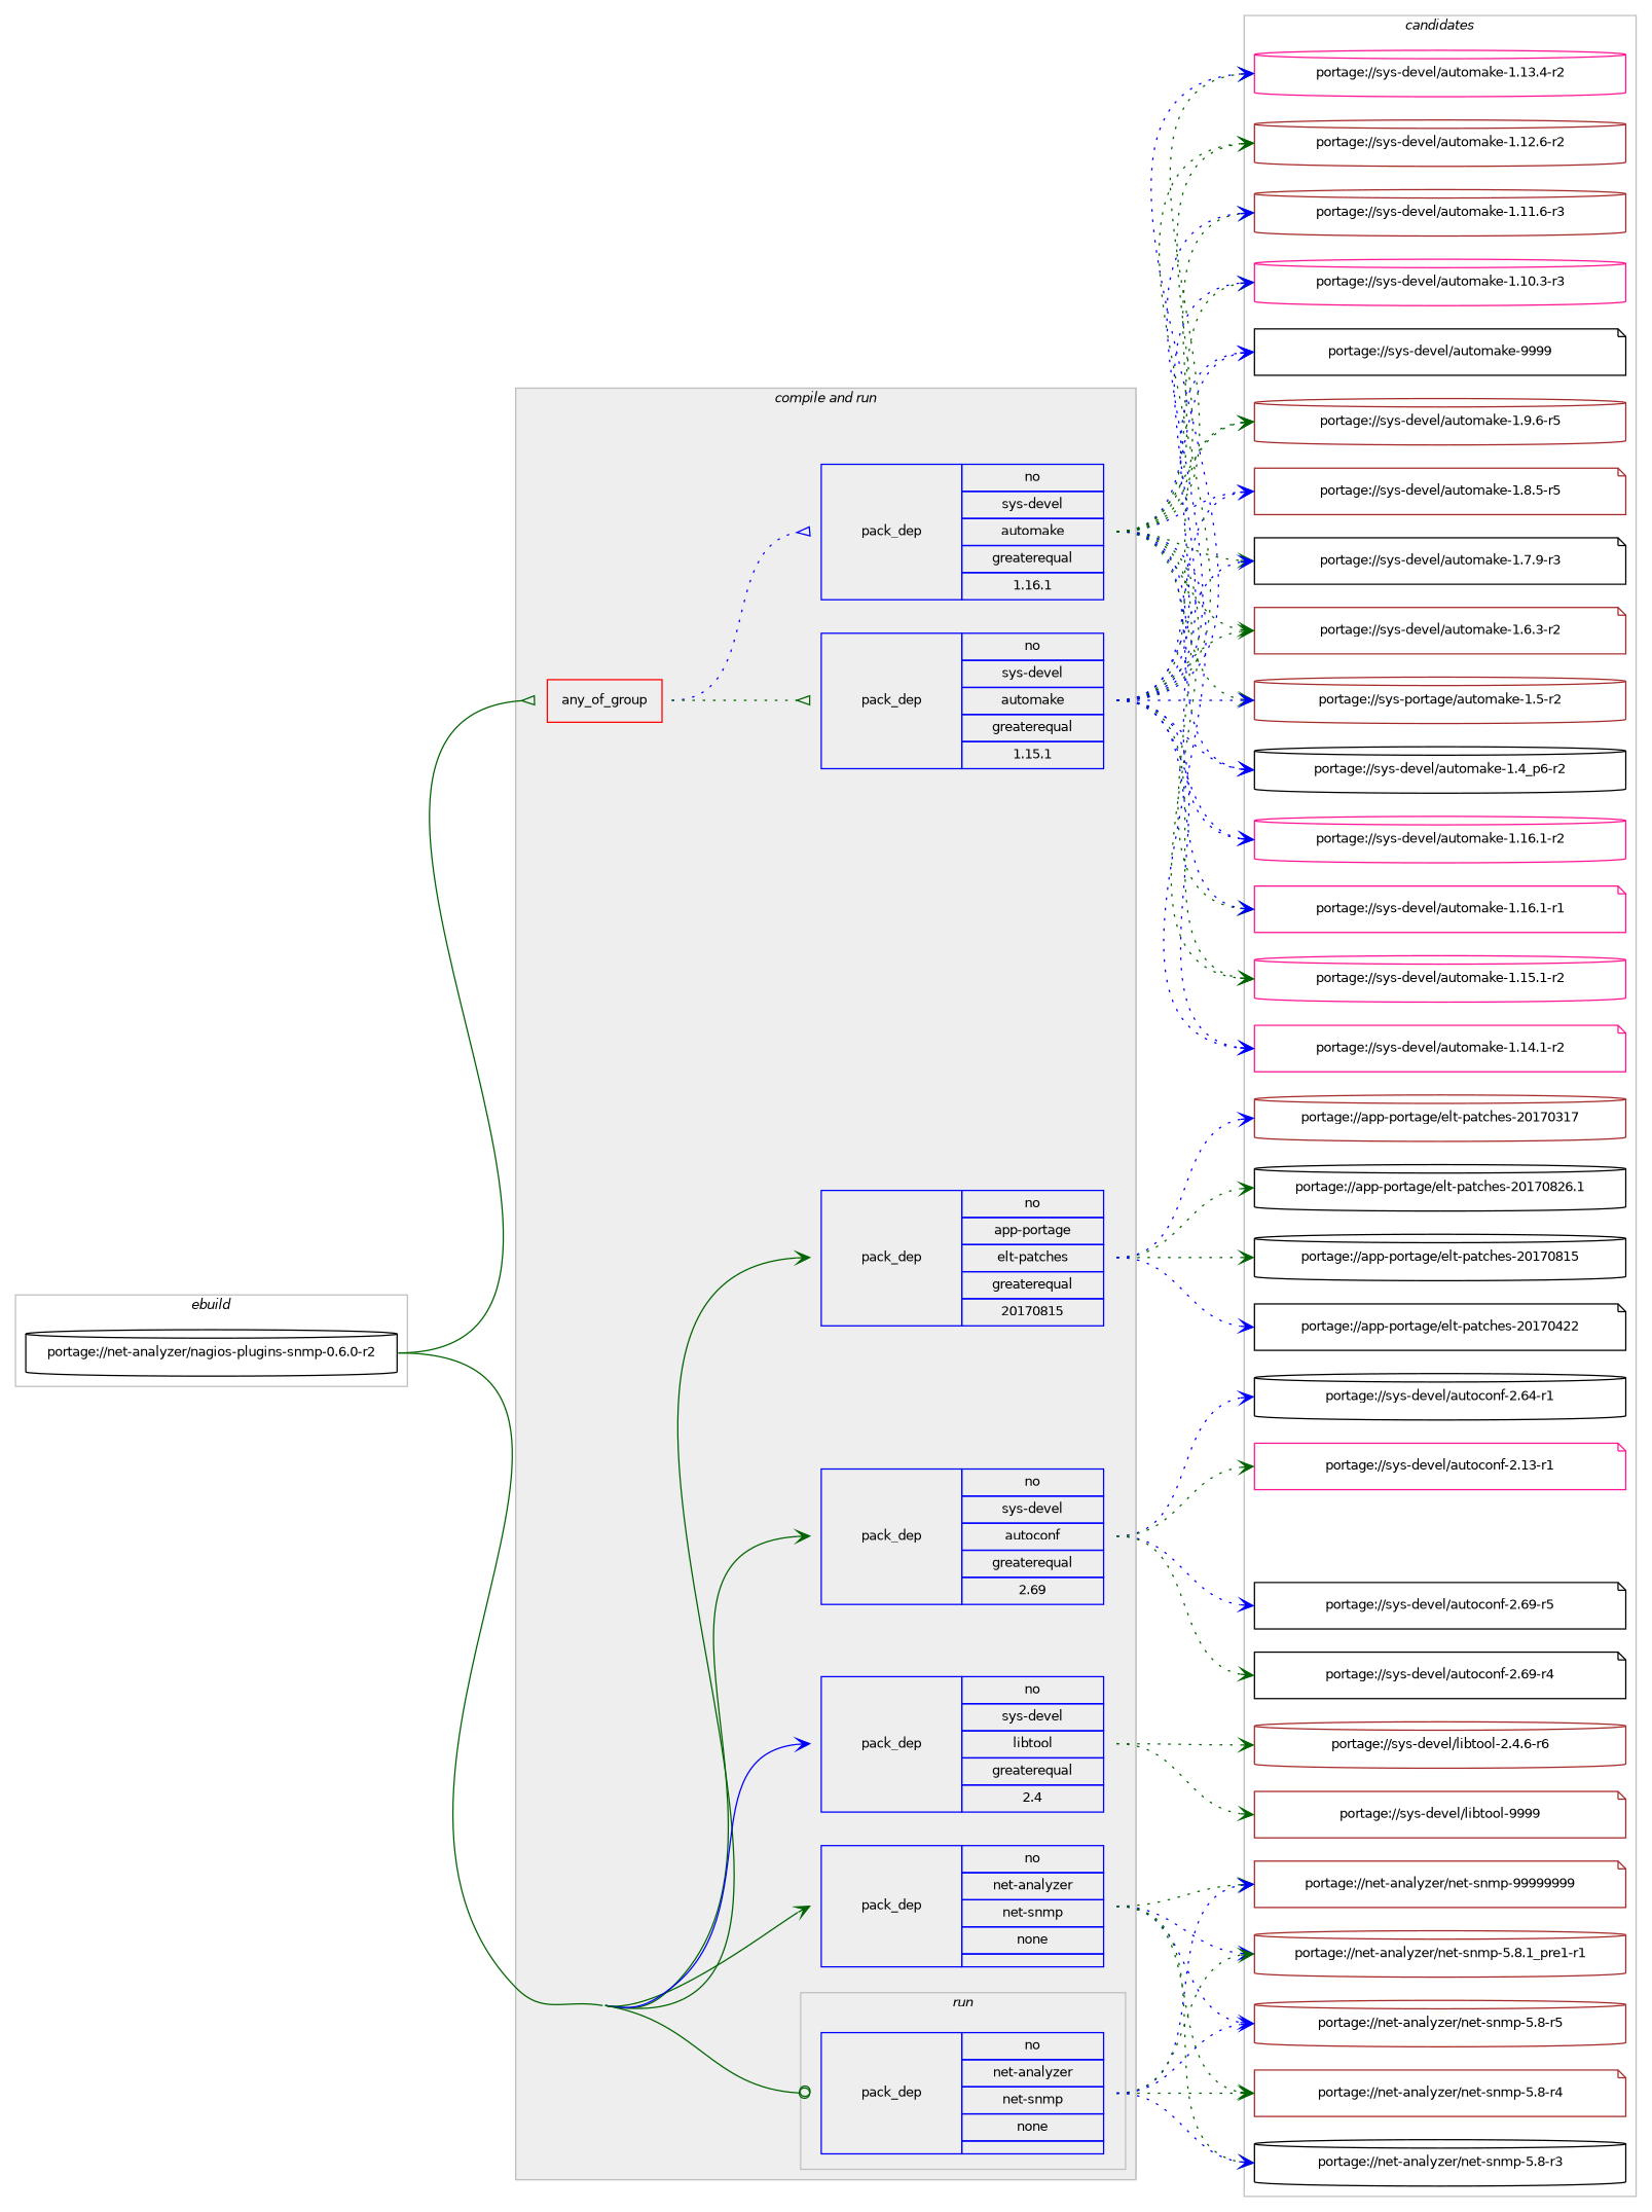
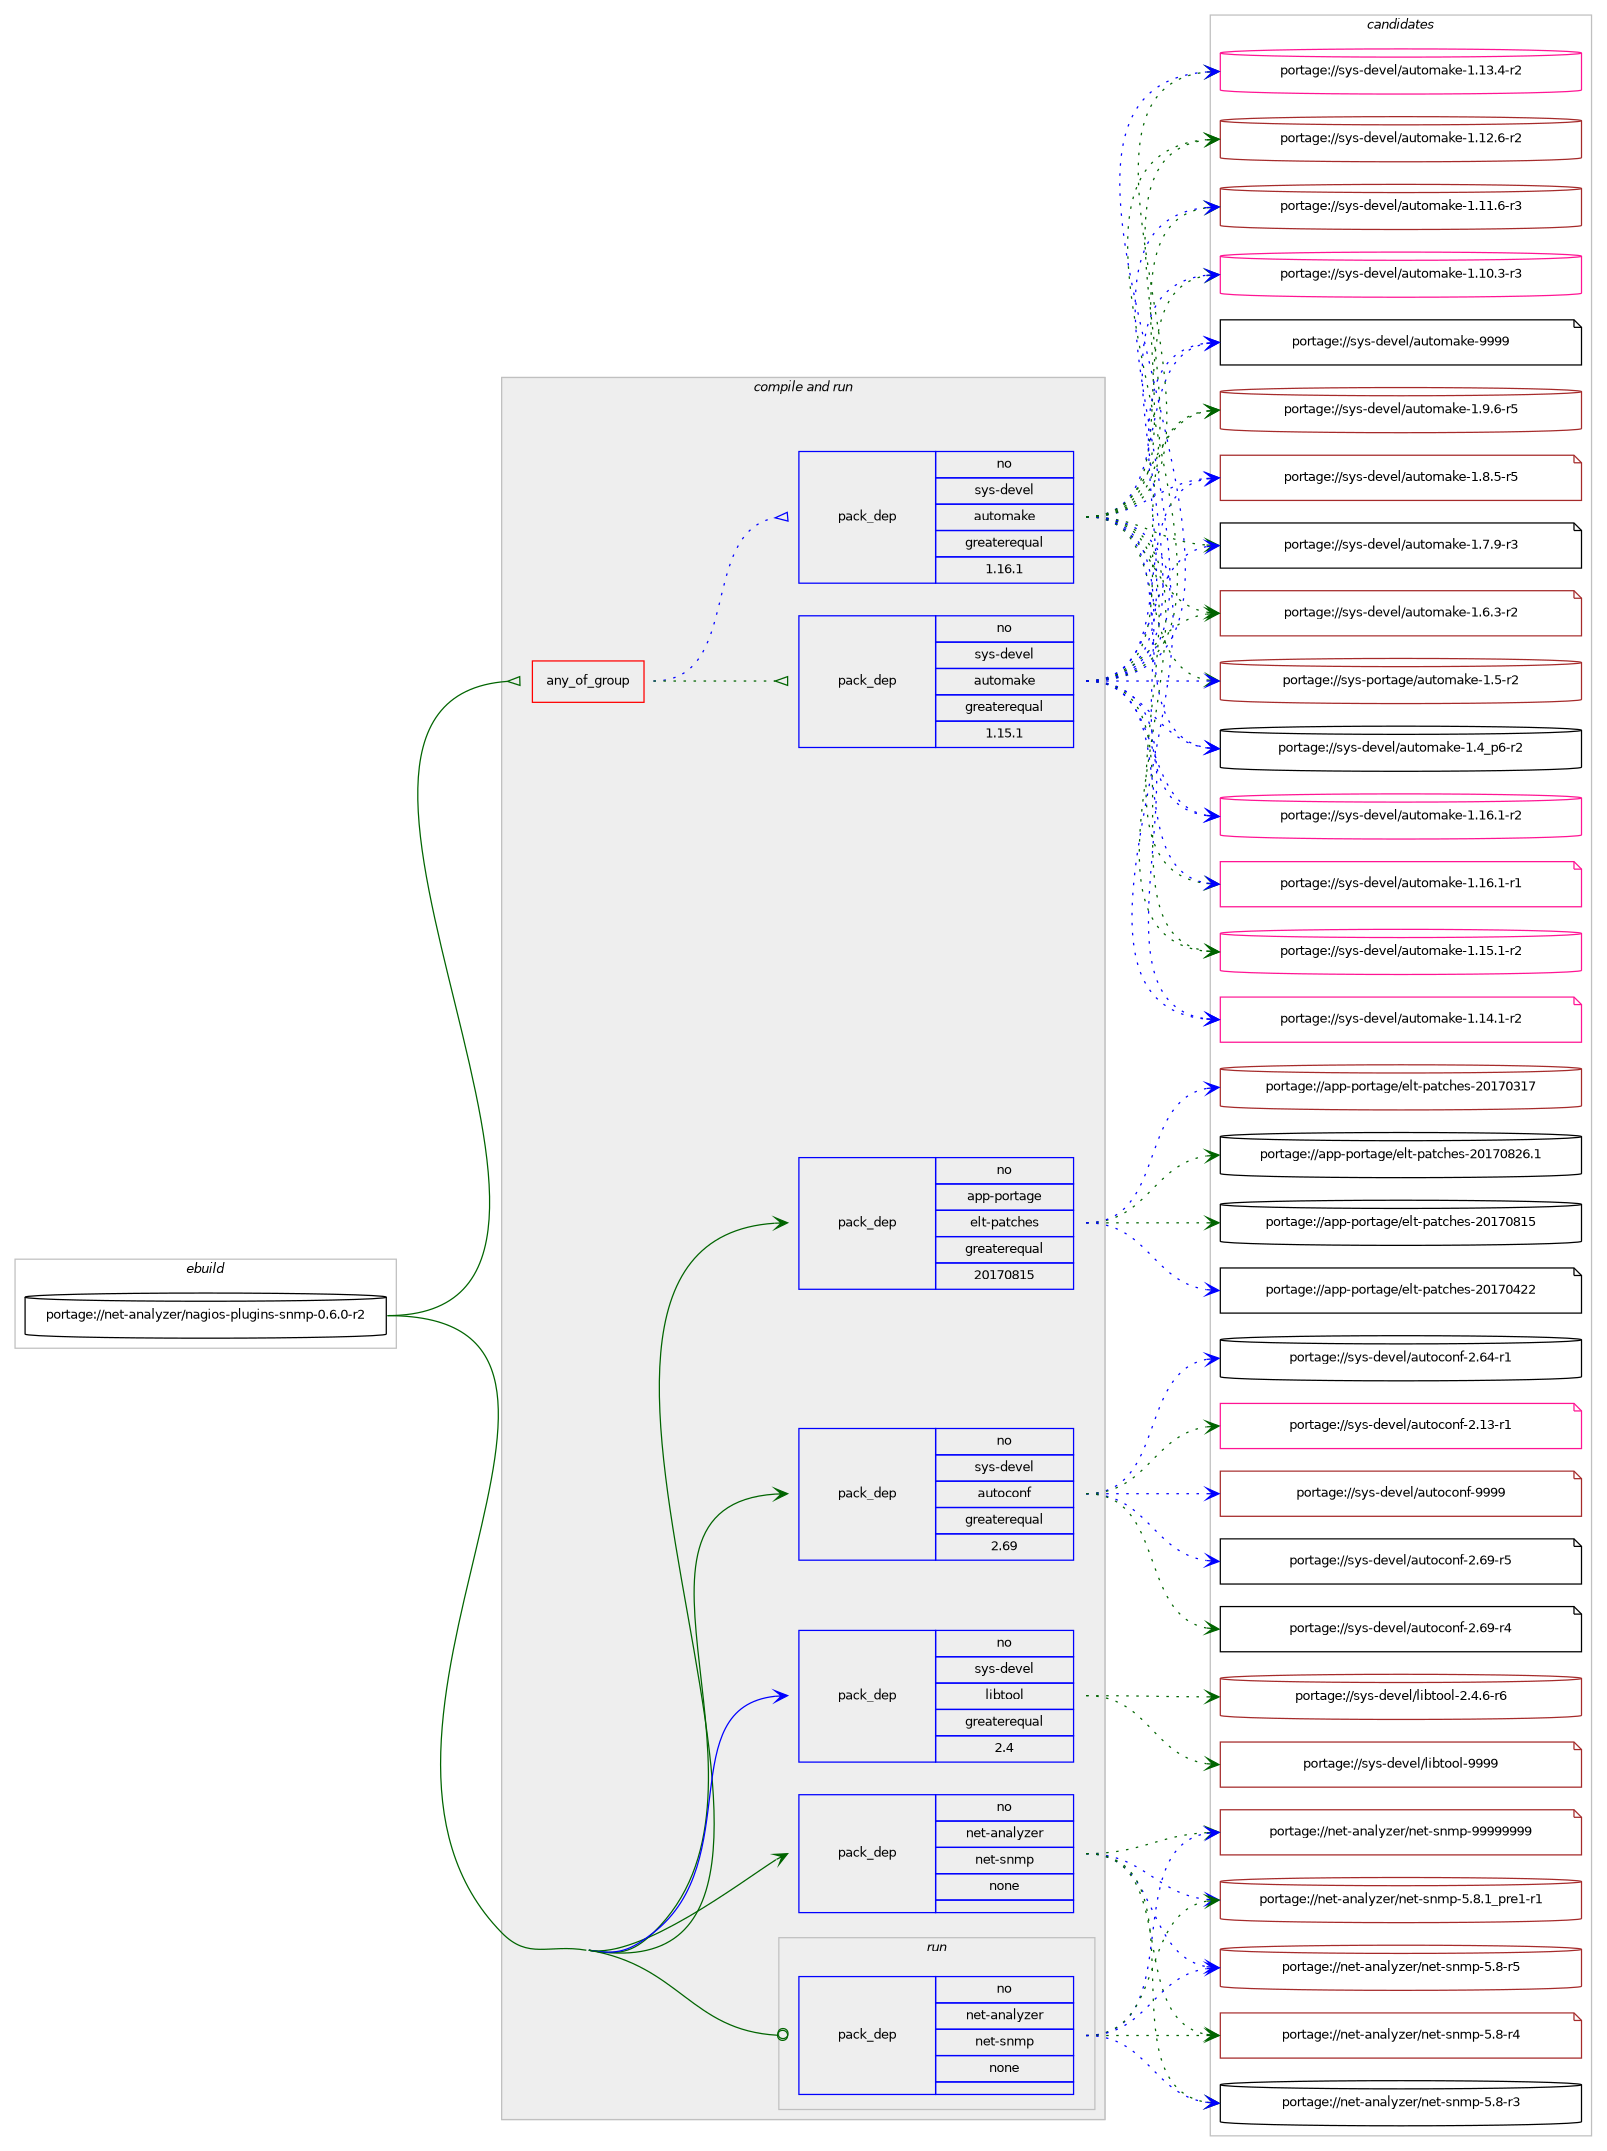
  digraph {
    compound=true
    concentrate=true
    fontname=Helvetica
    fontsize=10
    newrank=true
    rankdir=LR
    ranksep=1.5
    node [color=brown fontname=Helvetica fontsize=10 shape=cylinder]
    edge [arrowhead=vee color=darkgreen headport=w style=dotted tailport=e weight=100]
    n1 [color=black label="portage://net-analyzer/nagios-plugins-snmp-0.6.0-r2" width=4]
    n2 [color=blue label=<<TABLE BORDER="0" CELLBORDER="1" CELLSPACING="0" CELLPADDING="4" WIDTH="220"><TR><TD ROWSPAN="6" CELLPADDING="30">pack_dep</TD></TR><TR><TD WIDTH="110">no</TD></TR><TR><TD>sys-devel</TD></TR><TR><TD>automake</TD></TR><TR><TD>greaterequal</TD></TR><TR><TD>1.16.1</TD></TR></TABLE>> shape=none]
    n3 [color=blue label=<<TABLE BORDER="0" CELLBORDER="1" CELLSPACING="0" CELLPADDING="4" WIDTH="220"><TR><TD ROWSPAN="6" CELLPADDING="30">pack_dep</TD></TR><TR><TD WIDTH="110">no</TD></TR><TR><TD>sys-devel</TD></TR><TR><TD>automake</TD></TR><TR><TD>greaterequal</TD></TR><TR><TD>1.15.1</TD></TR></TABLE>> shape=none]
    n4 [color=red label=<<TABLE BORDER="0" CELLBORDER="1" CELLSPACING="0" CELLPADDING="4"><TR><TD CELLPADDING="10">any_of_group</TD></TR></TABLE>> shape=none]
    n5 [color=blue label=<<TABLE BORDER="0" CELLBORDER="1" CELLSPACING="0" CELLPADDING="4" WIDTH="220"><TR><TD ROWSPAN="6" CELLPADDING="30">pack_dep</TD></TR><TR><TD WIDTH="110">no</TD></TR><TR><TD>app-portage</TD></TR><TR><TD>elt-patches</TD></TR><TR><TD>greaterequal</TD></TR><TR><TD>20170815</TD></TR></TABLE>> shape=none]
    n6 [color=blue label=<<TABLE BORDER="0" CELLBORDER="1" CELLSPACING="0" CELLPADDING="4" WIDTH="220"><TR><TD ROWSPAN="6" CELLPADDING="30">pack_dep</TD></TR><TR><TD WIDTH="110">no</TD></TR><TR><TD>net-analyzer</TD></TR><TR><TD>net-snmp</TD></TR><TR><TD>none</TD></TR><TR><TD></TD></TR></TABLE>> shape=none]
    n7 [color=blue label=<<TABLE BORDER="0" CELLBORDER="1" CELLSPACING="0" CELLPADDING="4" WIDTH="220"><TR><TD ROWSPAN="6" CELLPADDING="30">pack_dep</TD></TR><TR><TD WIDTH="110">no</TD></TR><TR><TD>sys-devel</TD></TR><TR><TD>autoconf</TD></TR><TR><TD>greaterequal</TD></TR><TR><TD>2.69</TD></TR></TABLE>> shape=none]
    n8 [color=blue label=<<TABLE BORDER="0" CELLBORDER="1" CELLSPACING="0" CELLPADDING="4" WIDTH="220"><TR><TD ROWSPAN="6" CELLPADDING="30">pack_dep</TD></TR><TR><TD WIDTH="110">no</TD></TR><TR><TD>sys-devel</TD></TR><TR><TD>libtool</TD></TR><TR><TD>greaterequal</TD></TR><TR><TD>2.4</TD></TR></TABLE>> shape=none]
    n9 [color=blue label=<<TABLE BORDER="0" CELLBORDER="1" CELLSPACING="0" CELLPADDING="4" WIDTH="220"><TR><TD ROWSPAN="6" CELLPADDING="30">pack_dep</TD></TR><TR><TD WIDTH="110">no</TD></TR><TR><TD>net-analyzer</TD></TR><TR><TD>net-snmp</TD></TR><TR><TD>none</TD></TR><TR><TD></TD></TR></TABLE>> shape=none]
    n10 [color=black label="portage://sys-devel/automake-9999" shape=note width=4]
    n11 [label="portage://sys-devel/automake-1.9.6-r5" width=4]
    n12 [label="portage://sys-devel/automake-1.8.5-r5" shape=note width=4]
    n13 [color=black label="portage://sys-devel/automake-1.7.9-r3" shape=note width=4]
    n14 [label="portage://sys-devel/automake-1.6.3-r2" shape=note width=4]
    n15 [label="portage://sys-portage/automake-1.5-r2" width=4]
    n16 [color=black label="portage://sys-devel/automake-1.4_p6-r2" width=4]
    n17 [color=deeppink label="portage://sys-devel/automake-1.16.1-r2" width=4]
    n18 [color=deeppink label="portage://sys-devel/automake-1.16.1-r1" shape=note width=4]
    n19 [color=deeppink label="portage://sys-devel/automake-1.15.1-r2" width=4]
    n20 [color=deeppink label="portage://sys-devel/automake-1.14.1-r2" shape=note width=4]
    n21 [color=deeppink label="portage://sys-devel/automake-1.13.4-r2" width=4]
    n22 [label="portage://sys-devel/automake-1.12.6-r2" width=4]
    n23 [label="portage://sys-devel/automake-1.11.6-r3" width=4]
    n24 [color=deeppink label="portage://sys-devel/automake-1.10.3-r3" width=4]
    n25 [color=black label="portage://app-portage/elt-patches-20170826.1" width=4]
    n26 [color=black label="portage://app-portage/elt-patches-20170815" width=4]
    n27 [color=black label="portage://app-portage/elt-patches-20170422" shape=note width=4]
    n28 [label="portage://app-portage/elt-patches-20170317" width=4]
    n29 [label="portage://net-analyzer/net-snmp-99999999" shape=note width=4]
    n30 [label="portage://net-analyzer/net-snmp-5.8.1_pre1-r1" width=4]
    n31 [label="portage://net-analyzer/net-snmp-5.8-r5" width=4]
    n32 [label="portage://net-analyzer/net-snmp-5.8-r4" shape=note width=4]
    n33 [color=black label="portage://net-analyzer/net-snmp-5.8-r3" width=4]
+   n34 [label="portage://sys-devel/autoconf-9999" shape=note width=4]
    n35 [color=black label="portage://sys-devel/autoconf-2.69-r5" shape=note width=4]
    n36 [color=black label="portage://sys-devel/autoconf-2.69-r4" shape=note width=4]
    n37 [color=black label="portage://sys-devel/autoconf-2.64-r1" width=4]
    n38 [color=deeppink label="portage://sys-devel/autoconf-2.13-r1" shape=note width=4]
    n39 [label="portage://sys-devel/libtool-9999" shape=note width=4]
    n40 [label="portage://sys-devel/libtool-2.4.6-r6" width=4]
    subgraph cluster_1 {
      color=gray
      label=<<i>ebuild</i>>
      rank=same
      n1
    }
    subgraph cluster_2 {
      color=gray
      label=<<i>dependencies</i>>
      subgraph cluster_3 {
        color=gray
        fillcolor="#eeeeee"
        label=<<i>compile</i>>
        style=filled
        subgraph sub_4 {
          color=gray
          fillcolor="#eeeeee"
          label=<<i>compile</i>>
          style=filled
          n4
          subgraph sub_5 {
            color=gray
            fillcolor="#eeeeee"
            label=<<i>compile</i>>
            style=filled
            n2
          }
          subgraph sub_6 {
            color=gray
            fillcolor="#eeeeee"
            label=<<i>compile</i>>
            style=filled
            n3
          }
        }
        subgraph sub_7 {
          color=gray
          fillcolor="#eeeeee"
          label=<<i>compile</i>>
          style=filled
          n5
        }
        subgraph sub_8 {
          color=gray
          fillcolor="#eeeeee"
          label=<<i>compile</i>>
          style=filled
          n6
        }
        subgraph sub_9 {
          color=gray
          fillcolor="#eeeeee"
          label=<<i>compile</i>>
          style=filled
          n7
        }
        subgraph sub_10 {
          color=gray
          fillcolor="#eeeeee"
          label=<<i>compile</i>>
          style=filled
          n8
        }
      }
      subgraph cluster_11 {
        color=gray
        fillcolor="#eeeeee"
        label=<<i>compile and run</i>>
        style=filled
      }
      subgraph cluster_12 {
        color=gray
        fillcolor="#eeeeee"
        label=<<i>run</i>>
        style=filled
        subgraph sub_13 {
          color=gray
          fillcolor="#eeeeee"
          label=<<i>run</i>>
          style=filled
          n9
        }
      }
    }
    subgraph cluster_14 {
      color=gray
      label=<<i>candidates</i>>
      rank=same
      subgraph sub_15 {
        color=black
        label=<<i>candidates</i>>
        nodesep=1
        rank=same
        n10
        n11
        n12
        n13
        n14
        n15
        n16
        n17
        n18
        n19
        n20
        n21
        n22
        n23
        n24
      }
      subgraph sub_16 {
        color=black
        label=<<i>candidates</i>>
        nodesep=1
        rank=same
        n10
        n11
        n12
        n13
        n14
        n15
        n16
        n17
        n18
        n19
        n20
        n21
        n22
        n23
        n24
      }
      subgraph sub_17 {
        color=black
        label=<<i>candidates</i>>
        nodesep=1
        rank=same
        n25
        n26
        n27
        n28
      }
      subgraph sub_18 {
        color=black
        label=<<i>candidates</i>>
        nodesep=1
        rank=same
        n29
        n30
        n31
        n32
        n33
      }
      subgraph sub_19 {
        color=black
        label=<<i>candidates</i>>
        nodesep=1
        rank=same
+       n34
        n35
        n36
        n37
        n38
      }
      subgraph sub_20 {
        color=black
        label=<<i>candidates</i>>
        nodesep=1
        rank=same
        n39
        n40
      }
      subgraph sub_21 {
        color=black
        label=<<i>candidates</i>>
        nodesep=1
        rank=same
        n29
        n30
        n31
        n32
        n33
      }
    }
    n1 -> n4 [arrowhead=oinv style=solid weight=20]
    n1 -> n5 [style=solid weight=20]
    n1 -> n6 [style=solid weight=20]
    n1 -> n7 [style=solid weight=20]
    n1 -> n8 [color=blue style=solid weight=20]
    n1 -> n9 [arrowhead=odot style=solid weight=20]
    n2 -> n10 [color=blue]
    n2 -> n11
    n2 -> n12 [color=blue]
    n2 -> n13
    n2 -> n14
    n2 -> n15
    n2 -> n16 [color=blue]
    n2 -> n17 [color=blue]
    n2 -> n18
    n2 -> n19
    n2 -> n20 [color=blue]
    n2 -> n21
    n2 -> n22
    n2 -> n23
    n2 -> n24
    n3 -> n10 [color=blue]
    n3 -> n11
    n3 -> n12 [color=blue]
    n3 -> n13 [color=blue]
    n3 -> n14
    n3 -> n15 [color=blue]
    n3 -> n16 [color=blue]
    n3 -> n17 [color=blue]
    n3 -> n18 [color=blue]
    n3 -> n19
    n3 -> n20 [color=blue]
    n3 -> n21 [color=blue]
    n3 -> n22
    n3 -> n23 [color=blue]
    n3 -> n24 [color=blue]
    n4 -> n2 [arrowhead=oinv color=blue weight=20]
    n4 -> n3 [arrowhead=oinv weight=20]
    n5 -> n25
    n5 -> n26
    n5 -> n27 [color=blue]
    n5 -> n28 [color=blue]
    n6 -> n29
    n6 -> n30 [color=blue]
    n6 -> n31 [color=blue]
    n6 -> n32
    n6 -> n33
+   n7 -> n34 [color=blue]
    n7 -> n35 [color=blue]
    n7 -> n36
    n7 -> n37 [color=blue]
    n7 -> n38
    n8 -> n39
    n8 -> n40
    n9 -> n29 [color=blue]
    n9 -> n30
    n9 -> n31 [color=blue]
    n9 -> n32
    n9 -> n33 [color=blue]
  }
